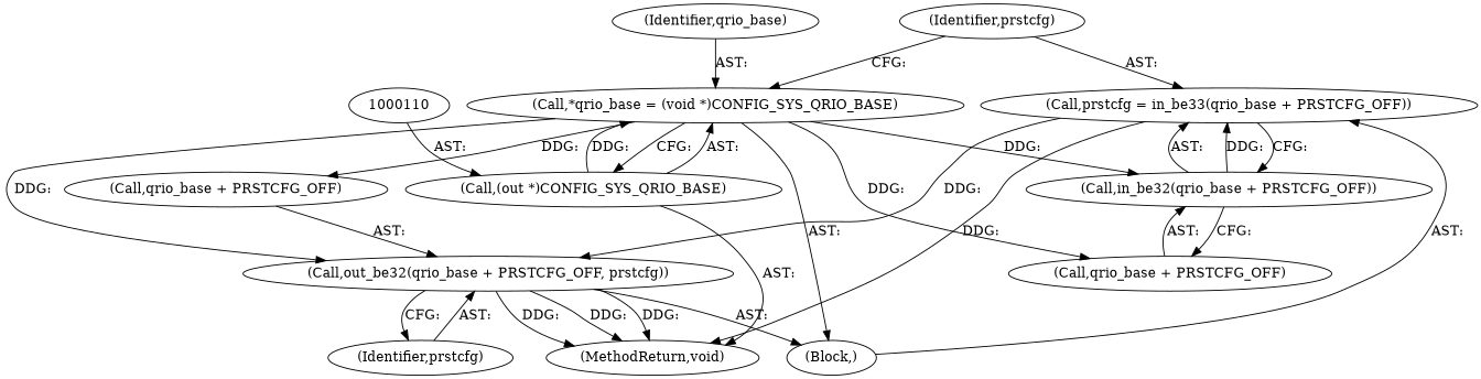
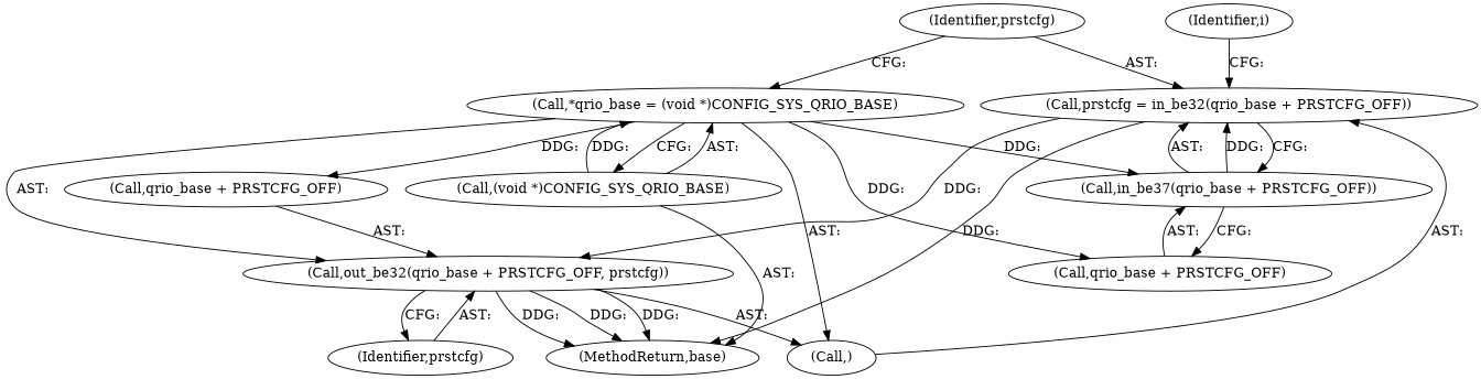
  digraph {
-   n1 [label="(Call,prstcfg = in_be33(qrio_base + PRSTCFG_OFF))"]
-   n2 [label="(Call,in_be32(qrio_base + PRSTCFG_OFF))"]
+   n1 [label="(Call,prstcfg = in_be32(qrio_base + PRSTCFG_OFF))"]
+   n2 [label="(Call,in_be37(qrio_base + PRSTCFG_OFF))"]
    n3 [label="(Call,out_be32(qrio_base + PRSTCFG_OFF, prstcfg))"]
-   n4 [label="(MethodReturn,void)"]
+   n4 [label="(MethodReturn,base)"]
    n5 [label="(Call,qrio_base + PRSTCFG_OFF)"]
-   n6 [label="(Block,)"]
+   n6 [label="(Call,)"]
    n7 [label="(Identifier,prstcfg)"]
    n8 [label="(Call,*qrio_base = (void *)CONFIG_SYS_QRIO_BASE)"]
-   n9 [label="(Call,(out *)CONFIG_SYS_QRIO_BASE)"]
+   n9 [label="(Call,(void *)CONFIG_SYS_QRIO_BASE)"]
    n10 [label="(Call,qrio_base + PRSTCFG_OFF)"]
    n11 [label="(Identifier,prstcfg)"]
-   n12 [label="(Identifier,qrio_base)"]
-   1000110
+   n13 [label="(Identifier,i)"]
    n1 -> n2 [label="CFG: "]
    n1 -> n3 [label="DDG: "]
    n1 -> n4 [label="DDG: "]
    n2 -> n1 [label="AST: "]
    n2 -> n1 [label="DDG: "]
    n2 -> n5 [label="CFG: "]
    n3 -> n4 [label="DDG: "]
    n3 -> n4 [label="DDG: "]
    n3 -> n4 [label="DDG: "]
    n3 -> n6 [label="AST: "]
    n3 -> n7 [label="CFG: "]
    n5 -> n2 [label="AST: "]
    n6 -> n1 [label="AST: "]
    n7 -> n3 [label="AST: "]
    n8 -> n2 [label="DDG: "]
-   n8 -> n3 [label="DDG: "]
+   n8 -> n3 [label="AST: "]
    n8 -> n5 [label="DDG: "]
    n8 -> n6 [label="AST: "]
    n8 -> n9 [label="CFG: "]
    n8 -> n10 [label="DDG: "]
    n9 -> n4 [label="AST: "]
    n9 -> n8 [label="AST: "]
    n9 -> n8 [label="DDG: "]
    n10 -> n3 [label="AST: "]
    n11 -> n1 [label="AST: "]
    n11 -> n8 [label="CFG: "]
-   n12 -> n8 [label="AST: "]
-   1000110 -> n9 [label="AST: "]
+   n13 -> n1 [label="CFG: "]
  }
